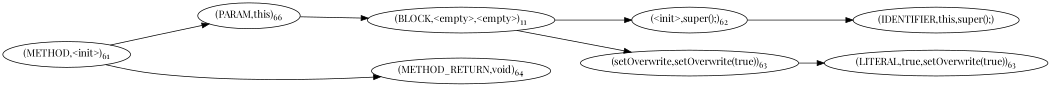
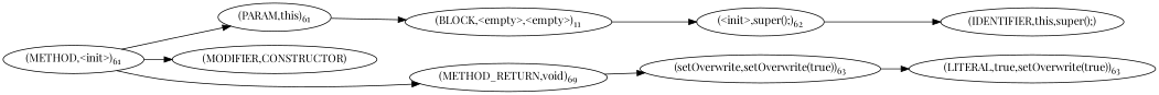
  digraph {
    fontname="Playfair Display"
    rankdir=LR
    node [fontname="Playfair Display"]
    edge [fontname="Playfair Display"]
    n1 [label=<(METHOD,&lt;init&gt;)<SUB>61</SUB>>]
-   n2 [label=<(PARAM,this)<SUB>66</SUB>>]
-   n4 [label=<(METHOD_RETURN,void)<SUB>64</SUB>>]
+   n2 [label=<(PARAM,this)<SUB>61</SUB>>]
+   n3 [label=<(MODIFIER,CONSTRUCTOR)>]
+   n4 [label=<(METHOD_RETURN,void)<SUB>69</SUB>>]
    n5 [label=<(BLOCK,&lt;empty&gt;,&lt;empty&gt;)<SUB>11</SUB>>]
    n6 [label=<(&lt;init&gt;,super();)<SUB>62</SUB>>]
    n7 [label=<(setOverwrite,setOverwrite(true))<SUB>63</SUB>>]
    n8 [label=<(IDENTIFIER,this,super();)>]
    n9 [label=<(LITERAL,true,setOverwrite(true))<SUB>63</SUB>>]
    n1 -> n2
+   n1 -> n3
    n1 -> n4
    n2 -> n5
    n5 -> n6
-   n5 -> n7
+   n4 -> n7
    n6 -> n8
    n7 -> n9
  }
